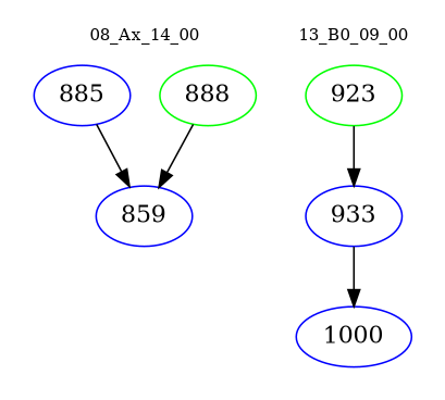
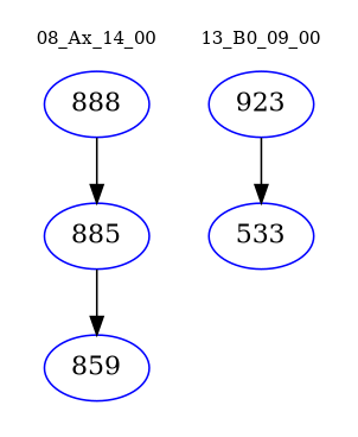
  digraph {
    node [color=blue]
    edge [color=black]
-   n1 [color=green label=888]
+   n1 [label=888]
    n2 [label=885]
    n3 [label=859]
-   n4 [color=green label=923]
-   n5 [label=933]
-   n6 [label=1000]
+   n4 [label=923]
+   n5 [label=533]
    subgraph cluster_1 {
      color=white
      fontsize=10
      label="08_Ax_14_00"
      n1
      n2
      n3
    }
    subgraph cluster_2 {
      color=white
      fontsize=10
      label="13_B0_09_00"
      n4
      n5
-     n6
    }
-   n1 -> n3
+   n1 -> n2
    n2 -> n3
    n4 -> n5
-   n5 -> n6
  }
